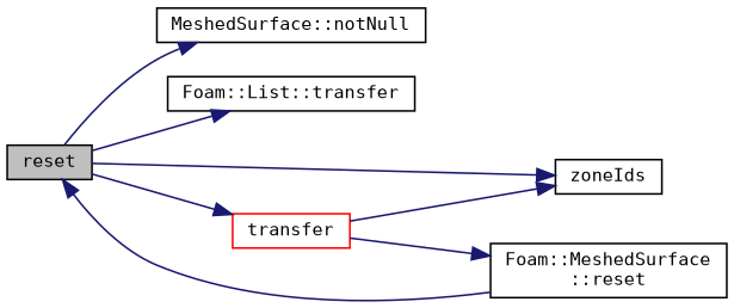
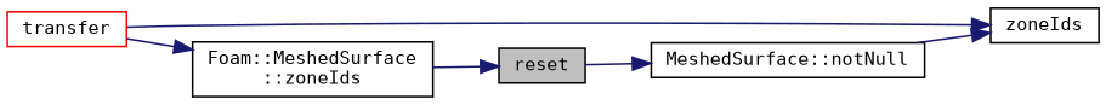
  digraph {
    fontname="DejaVu Sans Mono"
    rankdir=LR
    node [color=black fontname="DejaVu Sans Mono" fontsize=10 shape=record]
    edge [color=midnightblue fontname="DejaVu Sans Mono" fontsize=10 labelfontname=Helvetica labelfontsize=10 style=solid]
    n1 [fillcolor=grey75 fontcolor=black height=0.2 label=reset style=filled width=0.4]
    n2 [height=0.2 label="MeshedSurface::notNull" width=0.4]
-   n3 [height=0.2 label="Foam::List::transfer" width=0.4]
    n4 [color=red height=0.2 label=transfer width=0.4]
    n5 [height=0.2 label=zoneIds width=0.4]
-   n6 [height=0.2 label="Foam::MeshedSurface\l::reset" width=0.4]
+   n6 [height=0.2 label="Foam::MeshedSurface\l::zoneIds" width=0.4]
    n1 -> n2
-   n1 -> n3
-   n1 -> n4
-   n1 -> n5
+   n2 -> n5
    n4 -> n5
    n4 -> n6
    n6 -> n1
  }
